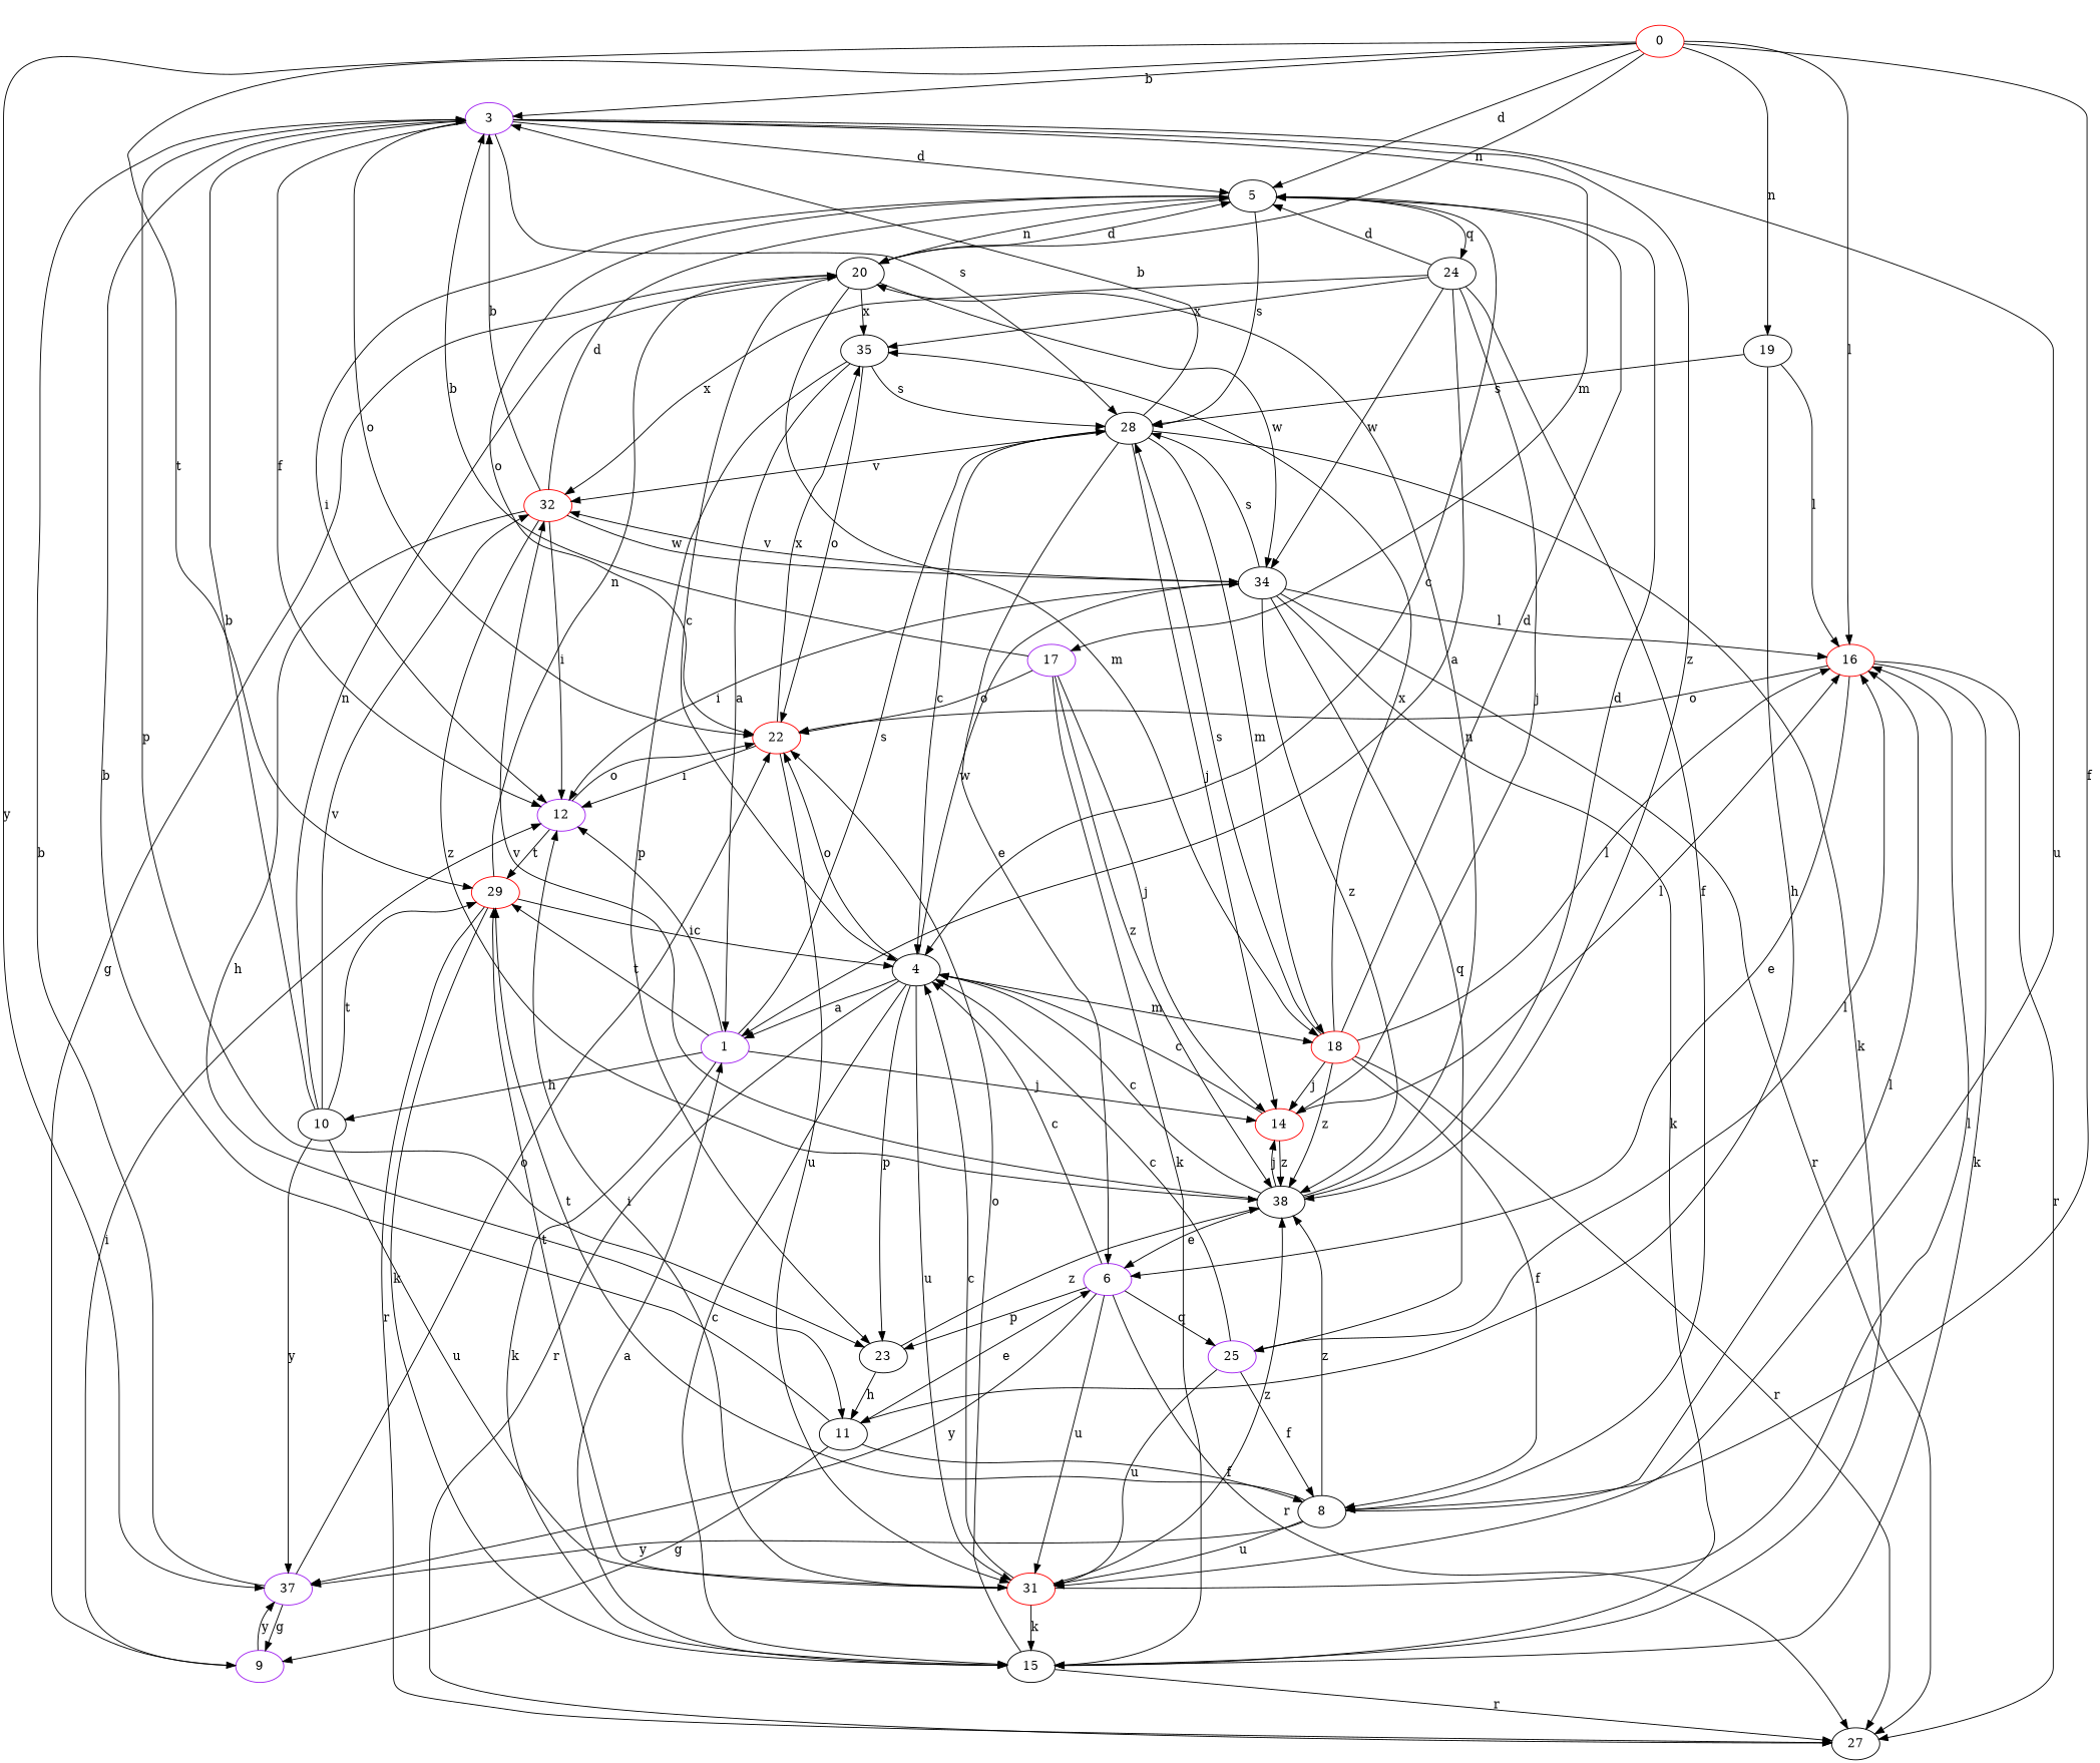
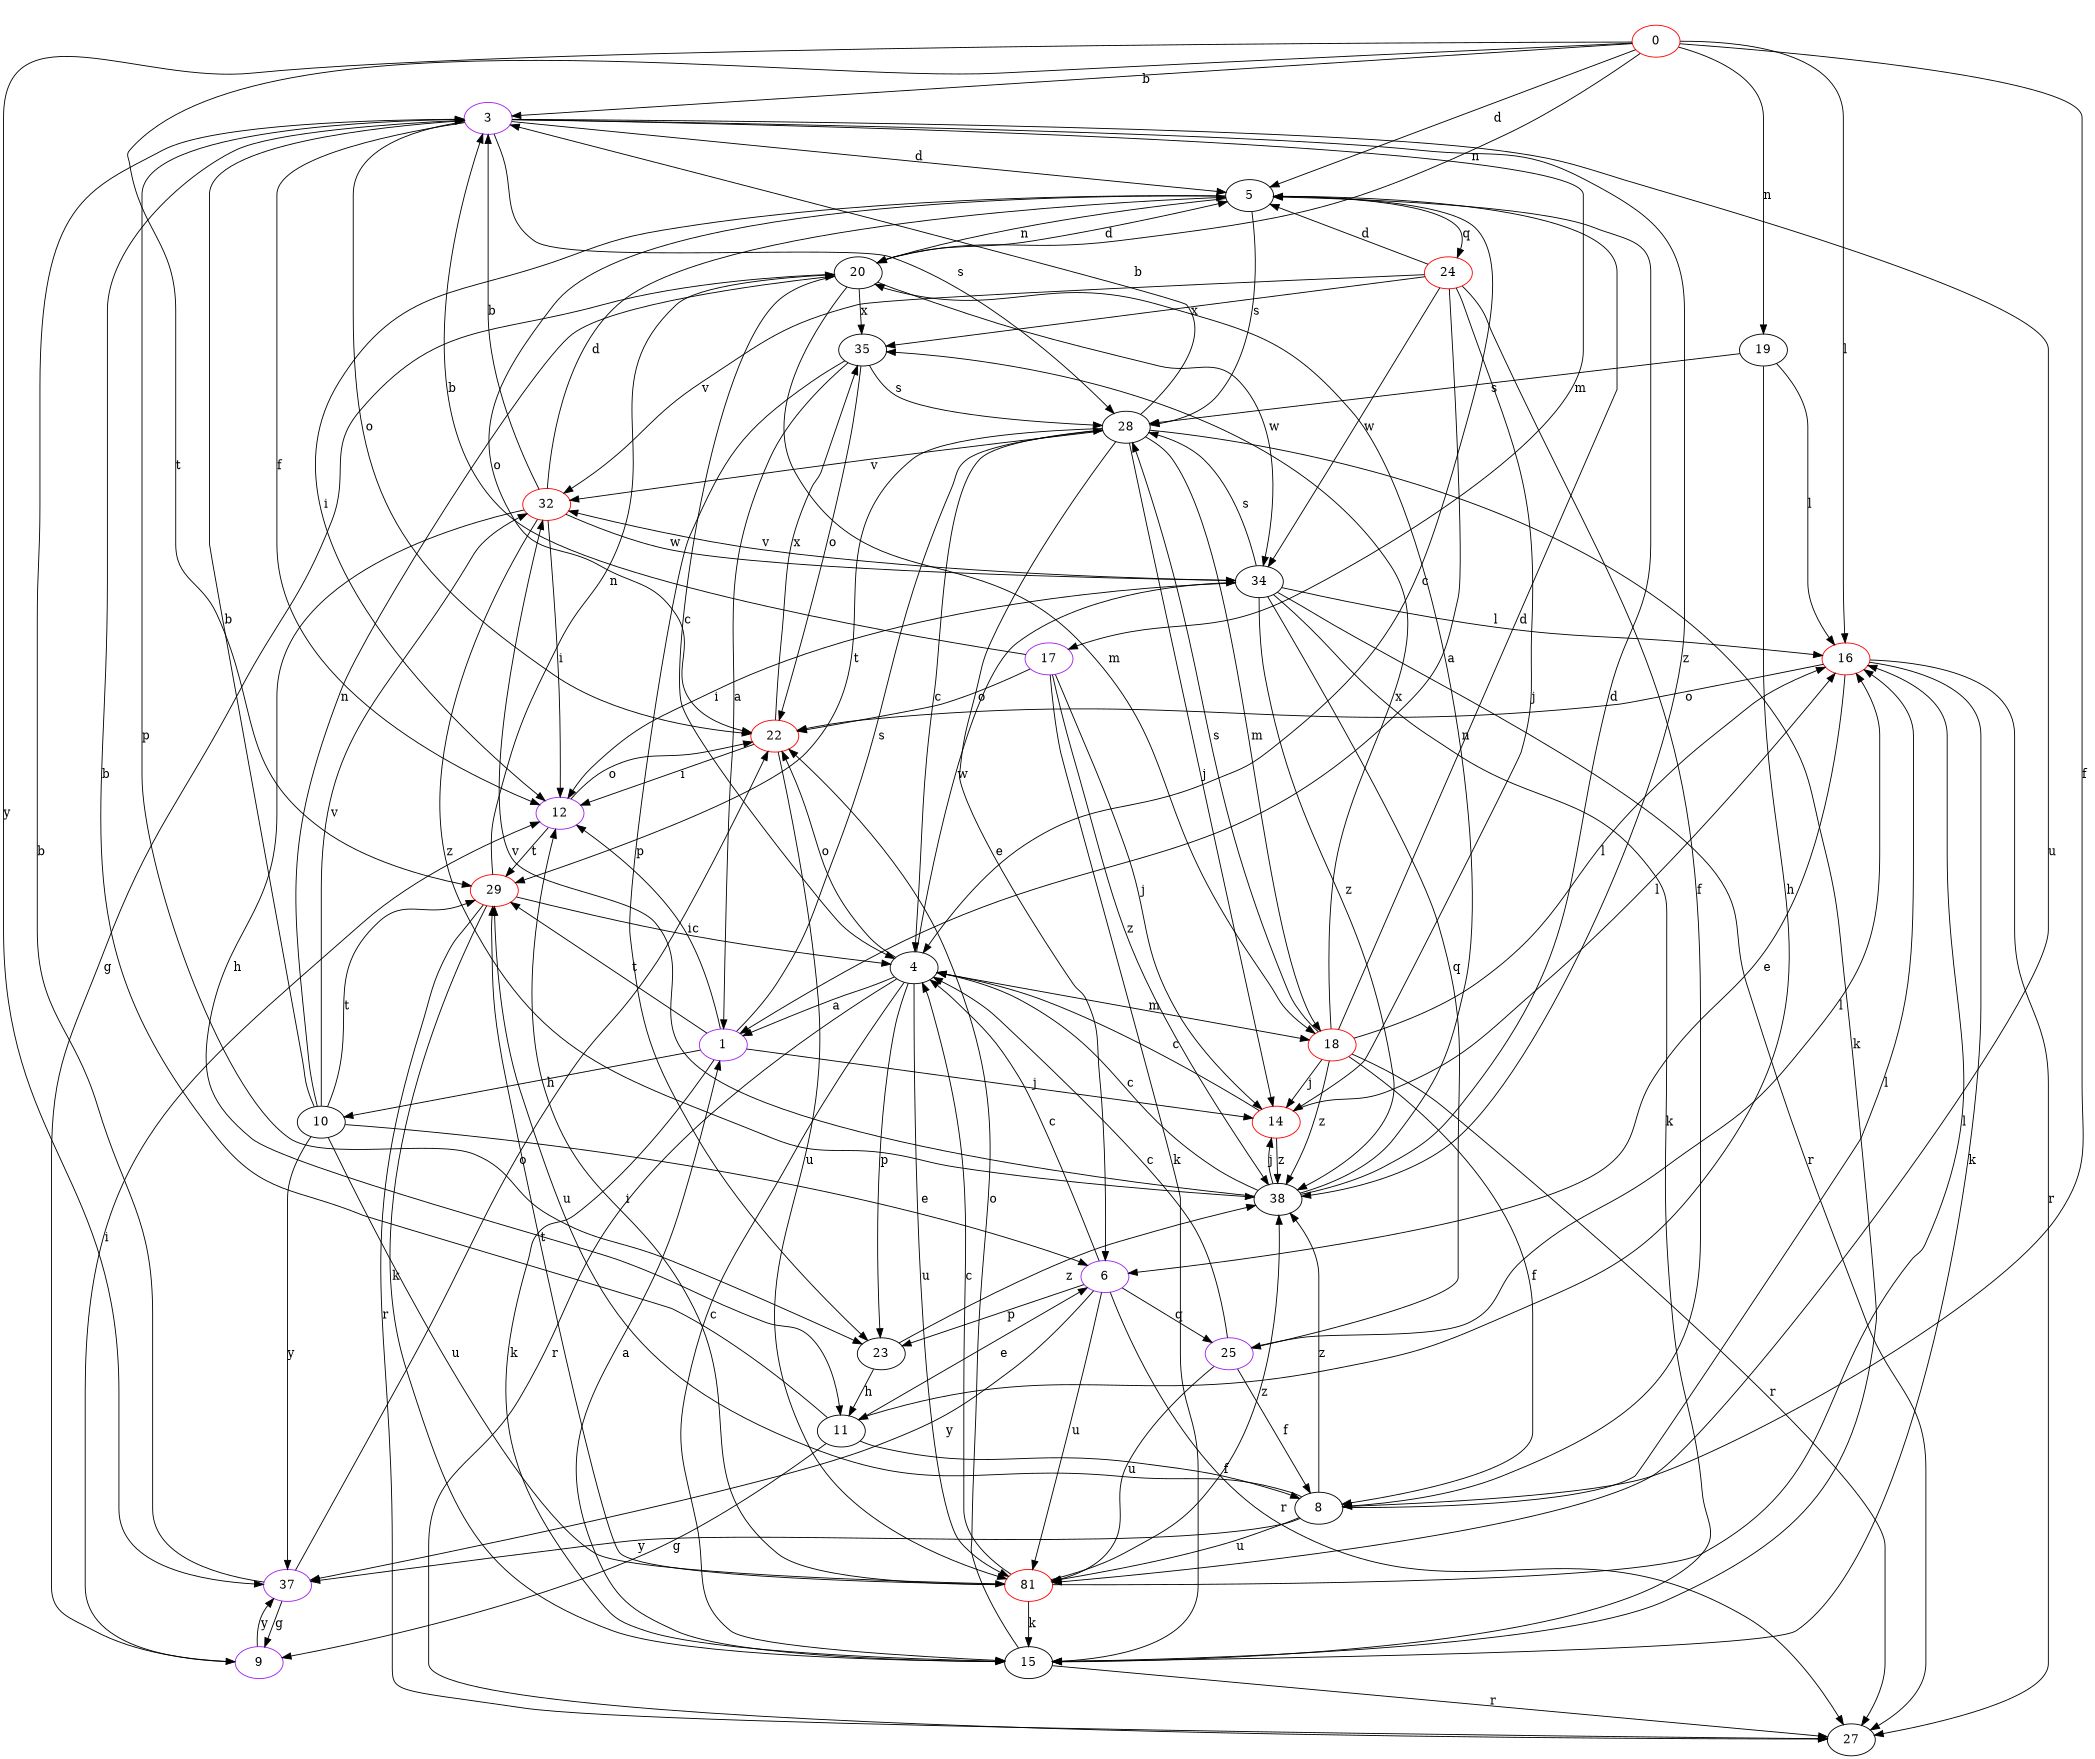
  strict digraph {
    node [color=black]
    0 [color=red]
    3 [color=purple]
    5
    8
    16 [color=red]
    19
    20
    29 [color=red]
    37 [color=purple]
    12 [color=purple]
    28
    17 [color=purple]
    22 [color=red]
    23
-   31 [color=red]
+   31 [color=red label=81]
    38
    4
-   24
+   24 [color=red]
    15
    27
    6 [color=purple]
    11
    18 [color=red]
    34
    9 [color=purple]
    35
    1 [color=purple]
    10
    14 [color=red]
    32 [color=red]
    25 [color=purple]
    0 -> 3 [label=b]
    0 -> 5 [label=d]
    0 -> 8 [label=f]
    0 -> 16 [label=l]
    0 -> 19 [label=n]
    0 -> 20 [label=n]
    0 -> 29 [label=t]
    0 -> 37 [label=y]
    3 -> 5 [label=d]
    3 -> 12 [label=f]
    3 -> 28 [label=s]
    3 -> 17 [label=m]
    3 -> 22 [label=o]
    3 -> 23 [label=p]
    3 -> 31 [label=u]
    3 -> 38 [label=z]
    5 -> 20 [label=n]
    5 -> 12 [label=i]
    5 -> 28 [label=s]
    5 -> 22 [label=o]
    5 -> 4 [label=c]
    5 -> 24 [label=q]
    8 -> 16 [label=l]
-   8 -> 29 [label=t]
+   8 -> 29 [label=u]
    8 -> 37 [label=y]
    8 -> 31 [label=u]
    8 -> 38 [label=z]
    16 -> 22 [label=o]
    16 -> 15 [label=k]
    16 -> 27 [label=r]
    16 -> 6 [label=e]
    19 -> 16 [label=l]
    19 -> 28 [label=s]
    19 -> 11 [label=h]
    20 -> 5 [label=d]
    20 -> 4 [label=c]
    20 -> 18 [label=m]
    20 -> 34 [label=w]
    20 -> 9 [label=g]
    20 -> 35 [label=x]
    29 -> 20 [label=n]
    29 -> 4 [label=c]
    29 -> 15 [label=k]
    29 -> 27 [label=r]
    37 -> 3 [label=b]
    37 -> 22 [label=o]
    37 -> 9 [label=g]
    12 -> 29 [label=t]
    12 -> 22 [label=o]
    28 -> 3 [label=b]
+   28 -> 29 [label=t]
    28 -> 4 [label=c]
    28 -> 15 [label=k]
    28 -> 6 [label=e]
    28 -> 18 [label=m]
    28 -> 14 [label=j]
    28 -> 32 [label=v]
    17 -> 3 [label=b]
    17 -> 22 [label=o]
    17 -> 38 [label=z]
    17 -> 15 [label=k]
    17 -> 14 [label=j]
    22 -> 12 [label=i]
    22 -> 31 [label=u]
    22 -> 35 [label=x]
    23 -> 38 [label=z]
    23 -> 11 [label=h]
    31 -> 16 [label=l]
    31 -> 29 [label=t]
    31 -> 12 [label=i]
    31 -> 38 [label=z]
    31 -> 4 [label=c]
    31 -> 15 [label=k]
    38 -> 5 [label=d]
    38 -> 20 [label=n]
    38 -> 4 [label=c]
-   38 -> 6 [label=e]
+   10 -> 6 [label=e]
    38 -> 14 [label=j]
    38 -> 32 [label=v]
    4 -> 22 [label=o]
    4 -> 23 [label=p]
    4 -> 31 [label=u]
    4 -> 15 [label=c]
    4 -> 27 [label=r]
    4 -> 18 [label=m]
    4 -> 34 [label=w]
    4 -> 1 [label=a]
    24 -> 5 [label=d]
    24 -> 8 [label=f]
    24 -> 34 [label=w]
    24 -> 35 [label=x]
    24 -> 1 [label=a]
    24 -> 14 [label=j]
-   24 -> 32 [label=x]
+   24 -> 32 [label=v]
    15 -> 22 [label=o]
    15 -> 27 [label=r]
    15 -> 1 [label=a]
    6 -> 37 [label=y]
    6 -> 23 [label=p]
    6 -> 31 [label=u]
    6 -> 4 [label=c]
    6 -> 27 [label=r]
    6 -> 25 [label=q]
    11 -> 3 [label=b]
    11 -> 8 [label=f]
    11 -> 6 [label=e]
    11 -> 9 [label=g]
    18 -> 5 [label=d]
    18 -> 8 [label=f]
    18 -> 16 [label=l]
    18 -> 28 [label=s]
    18 -> 38 [label=z]
    18 -> 27 [label=r]
    18 -> 35 [label=x]
    18 -> 14 [label=j]
    34 -> 16 [label=l]
    34 -> 12 [label=i]
    34 -> 28 [label=s]
    34 -> 38 [label=z]
    34 -> 15 [label=k]
    34 -> 27 [label=r]
    34 -> 32 [label=v]
    34 -> 25 [label=q]
    9 -> 37 [label=y]
    9 -> 12 [label=i]
    35 -> 28 [label=s]
    35 -> 22 [label=o]
    35 -> 23 [label=p]
    35 -> 1 [label=a]
    1 -> 29 [label=t]
    1 -> 12 [label=i]
    1 -> 28 [label=s]
    1 -> 15 [label=k]
    1 -> 10 [label=h]
    1 -> 14 [label=j]
    10 -> 3 [label=b]
    10 -> 20 [label=n]
    10 -> 29 [label=t]
    10 -> 37 [label=y]
    10 -> 31 [label=u]
    10 -> 32 [label=v]
    14 -> 16 [label=l]
    14 -> 38 [label=z]
    14 -> 4 [label=c]
    32 -> 3 [label=b]
    32 -> 5 [label=d]
    32 -> 12 [label=i]
    32 -> 38 [label=z]
    32 -> 11 [label=h]
    32 -> 34 [label=w]
    25 -> 8 [label=f]
    25 -> 16 [label=l]
    25 -> 31 [label=u]
    25 -> 4 [label=c]
  }
